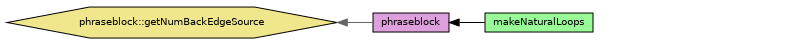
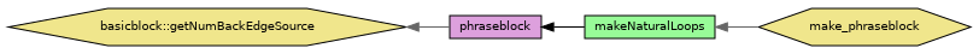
  digraph {
    fontname="DejaVu Sans"
    rankdir=LR
    node [color=black fillcolor=khaki fontname="DejaVu Sans" fontsize=10 shape=hexagon style=filled]
    edge [color=gray40 dir=back fontname="DejaVu Sans" fontsize=10 labelfontname=Helvetica labelfontsize=10 style=solid]
-   n1 [fontcolor=black height=0.2 label="phraseblock::getNumBackEdgeSource" width=0.4]
+   n1 [fontcolor=black height=0.2 label="basicblock::getNumBackEdgeSource" width=0.4]
    n2 [fillcolor=plum height=0.2 label=phraseblock shape=box width=0.4]
    n3 [fillcolor=palegreen height=0.2 label=makeNaturalLoops shape=box width=0.4]
+   n4 [height=0.2 label=make_phraseblock width=0.4]
    n1 -> n2
    n2 -> n3 [color=black]
+   n3 -> n4
  }
